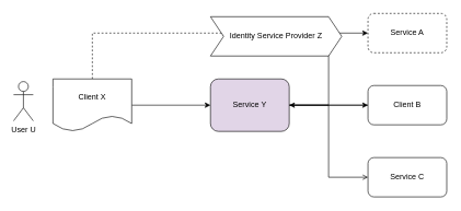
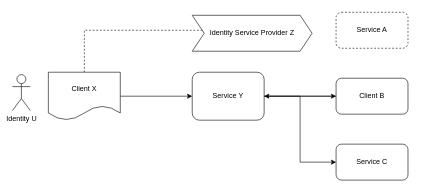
  <mxCell id="0" />
  <mxCell id="1" parent="0" />
- <mxCell id="2" style="edgeStyle=orthogonalEdgeStyle;rounded=0;orthogonalLoop=1;jettySize=auto;html=1;entryX=0;entryY=0.5;entryDx=0;entryDy=0;" parent="1" source="5" target="9" edge="1"><mxGeometry relative="1" as="geometry" /></mxCell>
- <mxCell id="3" style="edgeStyle=orthogonalEdgeStyle;rounded=0;orthogonalLoop=1;jettySize=auto;html=1;entryX=0;entryY=0.5;entryDx=0;entryDy=0;endArrow=open;" parent="1" source="5" target="12" edge="1"><mxGeometry relative="1" as="geometry" /></mxCell>
+ <mxCell id="3" style="edgeStyle=orthogonalEdgeStyle;rounded=0;orthogonalLoop=1;jettySize=auto;html=1;entryX=0;entryY=0.5;entryDx=0;entryDy=0;" parent="1" source="5" target="12" edge="1"><mxGeometry relative="1" as="geometry" /></mxCell>
  <mxCell id="4" style="edgeStyle=orthogonalEdgeStyle;rounded=0;orthogonalLoop=1;jettySize=auto;html=1;entryX=0;entryY=0.5;entryDx=0;entryDy=0;" parent="1" source="5" target="11" edge="1"><mxGeometry relative="1" as="geometry" /></mxCell>
- <mxCell id="5" value="Service Y" style="rounded=1;whiteSpace=wrap;html=1;fillColor=#e1d5e7;" parent="1" vertex="1"><mxGeometry x="320" y="120" width="120" height="80" as="geometry" /></mxCell>
+ <mxCell id="5" value="Service Y" style="rounded=1;whiteSpace=wrap;html=1;" parent="1" vertex="1"><mxGeometry x="320" y="120" width="120" height="80" as="geometry" /></mxCell>
  <mxCell id="6" style="edgeStyle=orthogonalEdgeStyle;rounded=0;orthogonalLoop=1;jettySize=auto;html=1;entryX=0;entryY=0.5;entryDx=0;entryDy=0;" parent="1" source="8" target="5" edge="1"><mxGeometry relative="1" as="geometry" /></mxCell>
  <mxCell id="7" style="edgeStyle=orthogonalEdgeStyle;rounded=0;orthogonalLoop=1;jettySize=auto;html=1;entryX=0;entryY=0.5;entryDx=0;entryDy=0;dashed=1;" parent="1" source="8" target="13" edge="1"><mxGeometry relative="1" as="geometry"><Array as="points"><mxPoint x="140" y="50" /></Array></mxGeometry></mxCell>
  <mxCell id="8" value="Client X" style="shape=document;whiteSpace=wrap;html=1;boundedLbl=1;" parent="1" vertex="1"><mxGeometry x="80" y="120" width="120" height="80" as="geometry" /></mxCell>
  <mxCell id="9" value="Service A" style="rounded=1;whiteSpace=wrap;html=1;dashed=1;" parent="1" vertex="1"><mxGeometry x="560" y="20" width="120" height="60" as="geometry" /></mxCell>
  <mxCell id="10" style="edgeStyle=orthogonalEdgeStyle;rounded=0;orthogonalLoop=1;jettySize=auto;html=1;entryX=1;entryY=0.5;entryDx=0;entryDy=0;" parent="1" source="11" target="5" edge="1"><mxGeometry relative="1" as="geometry" /></mxCell>
  <mxCell id="11" value="Client B" style="rounded=1;whiteSpace=wrap;html=1;" parent="1" vertex="1"><mxGeometry x="560" y="130" width="120" height="60" as="geometry" /></mxCell>
  <mxCell id="12" value="Service C" style="rounded=1;whiteSpace=wrap;html=1;" parent="1" vertex="1"><mxGeometry x="560" y="240" width="120" height="60" as="geometry" /></mxCell>
  <mxCell id="13" value="Identity Service Provider Z" style="shape=step;perimeter=stepPerimeter;whiteSpace=wrap;html=1;fixedSize=1;" parent="1" vertex="1"><mxGeometry x="320" y="25" width="200" height="60" as="geometry" /></mxCell>
- <mxCell id="14" value="User U" style="shape=umlActor;verticalLabelPosition=bottom;verticalAlign=top;html=1;outlineConnect=0;" parent="1" vertex="1"><mxGeometry x="20" y="124" width="30" height="60" as="geometry" /></mxCell>
+ <mxCell id="14" value="Identity U" style="shape=umlActor;verticalLabelPosition=bottom;verticalAlign=top;html=1;outlineConnect=0;" parent="1" vertex="1"><mxGeometry x="20" y="124" width="30" height="60" as="geometry" /></mxCell>
